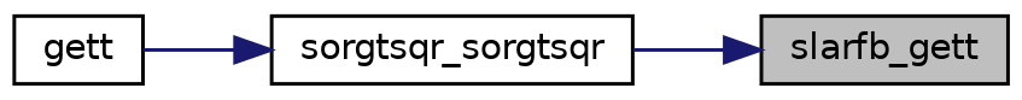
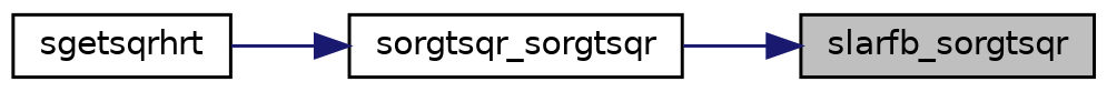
  digraph {
    rankdir=RL
    node [color=black fillcolor=white fontname=Helvetica fontsize=10 shape=record style=filled]
    edge [color=midnightblue dir=back fontname=Helvetica fontsize=10 labelfontname=Helvetica labelfontsize=10 style=solid]
-   n1 [fillcolor=grey75 fontcolor=black height=0.2 label=slarfb_gett width=0.4]
+   n1 [fillcolor=grey75 fontcolor=black height=0.2 label=slarfb_sorgtsqr width=0.4]
    n2 [height=0.2 label=sorgtsqr_sorgtsqr width=0.4]
-   n3 [height=0.2 label=gett width=0.4]
+   n3 [height=0.2 label=sgetsqrhrt width=0.4]
    n1 -> n2
    n2 -> n3
  }
